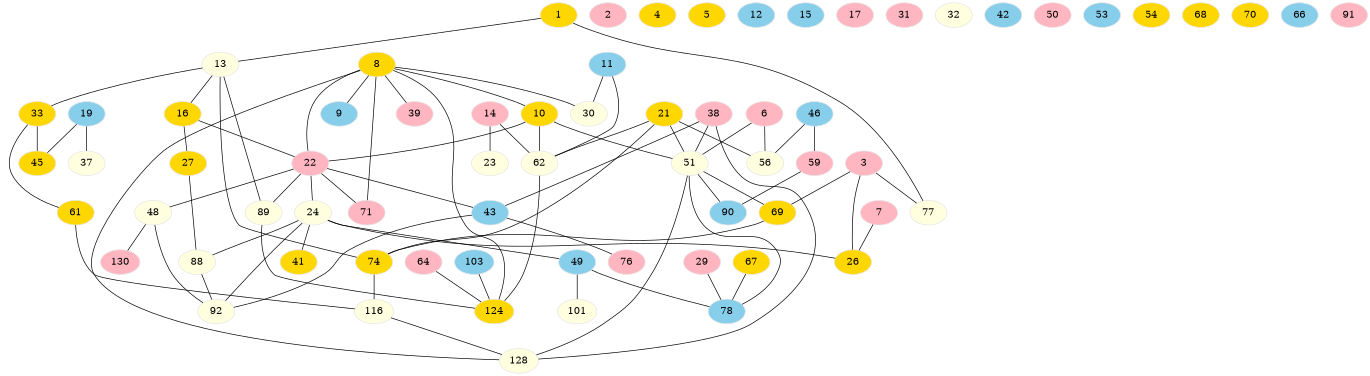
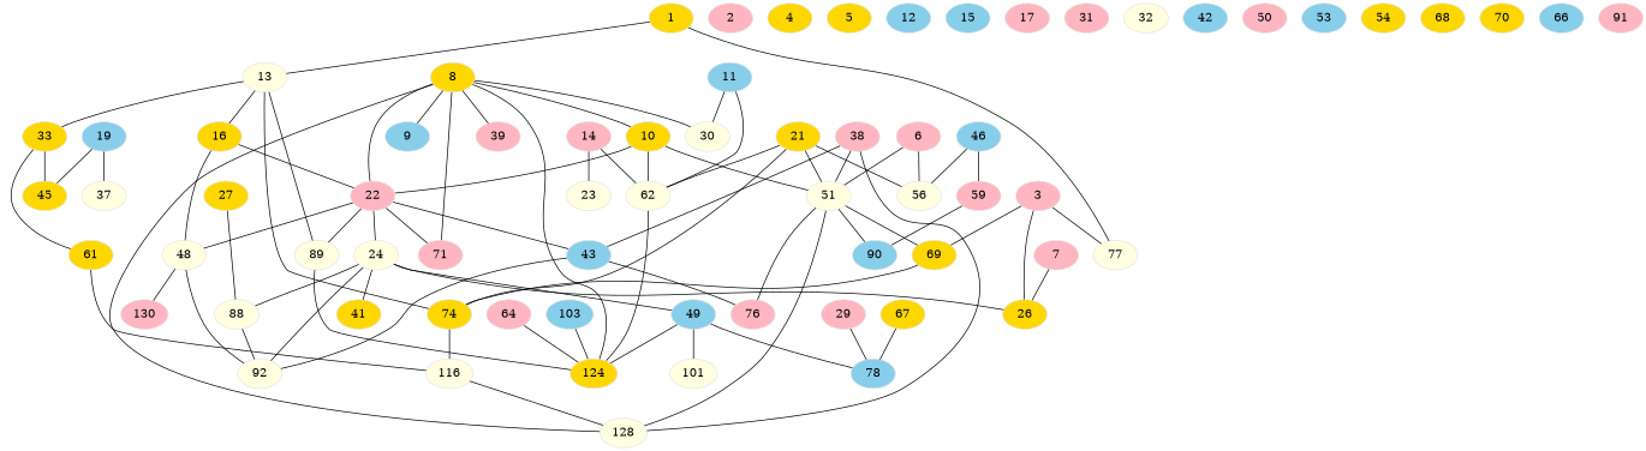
  graph {
    node [color=gray90 fillcolor=gold style=filled]
    13 [fillcolor=lightyellow super="+40+47+72+112"]
    16 [super="+96"]
    33 [super="+99"]
    74
    89 [fillcolor=lightyellow super="+100"]
    1
    77 [fillcolor=lightyellow]
    2 [fillcolor=lightpink]
    3 [fillcolor=lightpink super="+118"]
    26 [super="+93"]
    69 [super="+139"]
    4
    5
    6 [fillcolor=lightpink super="+132"]
    51 [fillcolor=lightyellow super="+58"]
    56 [fillcolor=lightyellow super="+109"]
    128 [fillcolor=lightyellow super="+131"]
    76 [fillcolor=lightpink super="+108+87"]
    90 [fillcolor=skyblue]
    7 [fillcolor=lightpink super="+138"]
    8 [super="+18"]
    9 [fillcolor=skyblue super="+85+20"]
    10 [super="+140+60+28"]
    22 [fillcolor=lightpink super="+25"]
    30 [fillcolor=lightyellow super="+125"]
    39 [fillcolor=lightpink]
    71 [fillcolor=lightpink super="+79"]
    124 [super="+129"]
    62 [fillcolor=lightyellow super="+73"]
    48 [fillcolor=lightyellow super="+84+52+80"]
    24 [fillcolor=lightyellow super="+137+57+44"]
    43 [fillcolor=skyblue]
    11 [fillcolor=skyblue]
    12 [fillcolor=skyblue super="+115+55"]
    45 [super="+65"]
    61 [super="+102"]
    116 [fillcolor=lightyellow super="+120"]
    14 [fillcolor=lightpink super="+119"]
    23 [fillcolor=lightyellow]
    15 [fillcolor=skyblue super="+35"]
    92 [fillcolor=lightyellow]
    130 [fillcolor=lightpink]
    17 [fillcolor=lightpink super="+34"]
    19 [fillcolor=skyblue]
    37 [fillcolor=lightyellow]
    21 [super="+66"]
    41 [super="+106"]
    49 [fillcolor=skyblue super="+83+122"]
    88 [fillcolor=lightyellow super="+98+94"]
    78 [fillcolor=skyblue super="+117+114"]
    101 [fillcolor=lightyellow]
    38 [fillcolor=lightpink super="+81"]
    27 [super="+123"]
    29 [fillcolor=lightpink]
    31 [fillcolor=lightpink super="+141"]
    32 [fillcolor=lightyellow]
    42 [fillcolor=skyblue]
    46 [fillcolor=skyblue]
    59 [fillcolor=lightpink super="+110"]
    50 [fillcolor=lightpink super="+82"]
    53 [fillcolor=skyblue]
    54
    64 [fillcolor=lightpink]
    67
    68
    70 [super="+75"]
    n67 [fillcolor=skyblue label=66]
    91 [fillcolor=lightpink]
    103 [fillcolor=skyblue]
    13 -- 16
    13 -- 33
    13 -- 74
    13 -- 89
    16 -- 22
-   16 -- 27
+   16 -- 48
    33 -- 45
    33 -- 61
    74 -- 116
    89 -- 124
    1 -- 13
    1 -- 77
    3 -- 77
    3 -- 26
    3 -- 69
    69 -- 74
    6 -- 51
    6 -- 56
    51 -- 69
    51 -- 128
-   51 -- 78
+   51 -- 76
    51 -- 90
    7 -- 26
    8 -- 128
    8 -- 9
    8 -- 10
    8 -- 22 [weight=2]
    8 -- 30
    8 -- 39
    8 -- 71
    8 -- 124
    10 -- 51
    10 -- 22
    10 -- 62
    22 -- 89
    22 -- 71
    22 -- 48
    22 -- 24
    22 -- 43
    62 -- 124
    48 -- 92
    48 -- 130
    24 -- 26
    24 -- 92
    24 -- 41
    24 -- 49
    24 -- 88
    43 -- 76
    43 -- 92
    11 -- 30
    11 -- 62
    61 -- 116
    116 -- 128
    14 -- 62
    14 -- 23
    19 -- 45
    19 -- 37
    21 -- 74
    21 -- 51
    21 -- 56
    21 -- 62
+   49 -- 124
    49 -- 78
    49 -- 101
    88 -- 92
    38 -- 51
    38 -- 128
    38 -- 43
    27 -- 88
    29 -- 78
    46 -- 56
    46 -- 59
    59 -- 90
    64 -- 124
    67 -- 78
    103 -- 124
  }
